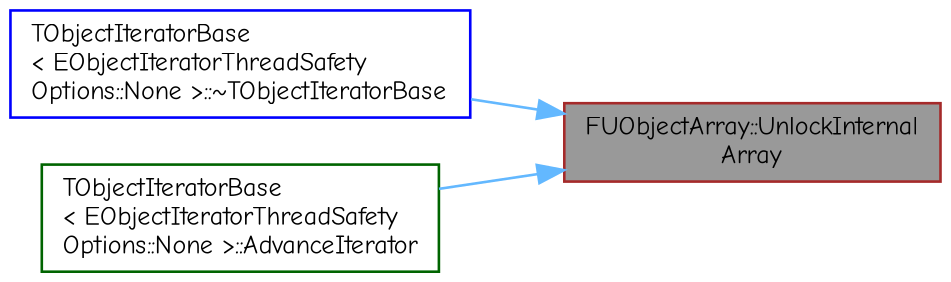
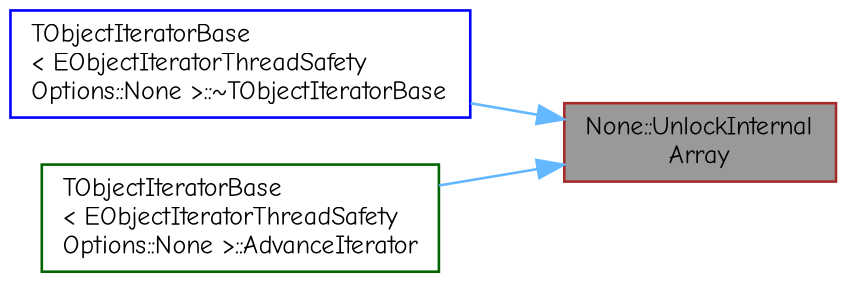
  digraph {
    rankdir=RL
    fontname="Comic Neue"
    node [fillcolor=white fontname="Comic Neue" fontsize=10 shape=box style=filled]
    edge [color=steelblue1 dir=back fontname="Comic Neue" fontsize=10 labelfontname=Helvetica labelfontsize=10 style=solid]
-   n1 [color=brown fillcolor=grey60 fontcolor=black height=0.2 label="FUObjectArray::UnlockInternal\lArray" width=0.4]
+   n1 [color=brown fillcolor=grey60 fontcolor=black height=0.2 label="None::UnlockInternal\lArray" width=0.4]
    n2 [color=blue height=0.2 label="TObjectIteratorBase\l\< EObjectIteratorThreadSafety\lOptions::None \>::~TObjectIteratorBase" width=0.4]
    n3 [color=darkgreen height=0.2 label="TObjectIteratorBase\l\< EObjectIteratorThreadSafety\lOptions::None \>::AdvanceIterator" width=0.4]
    n1 -> n2
    n1 -> n3
  }
